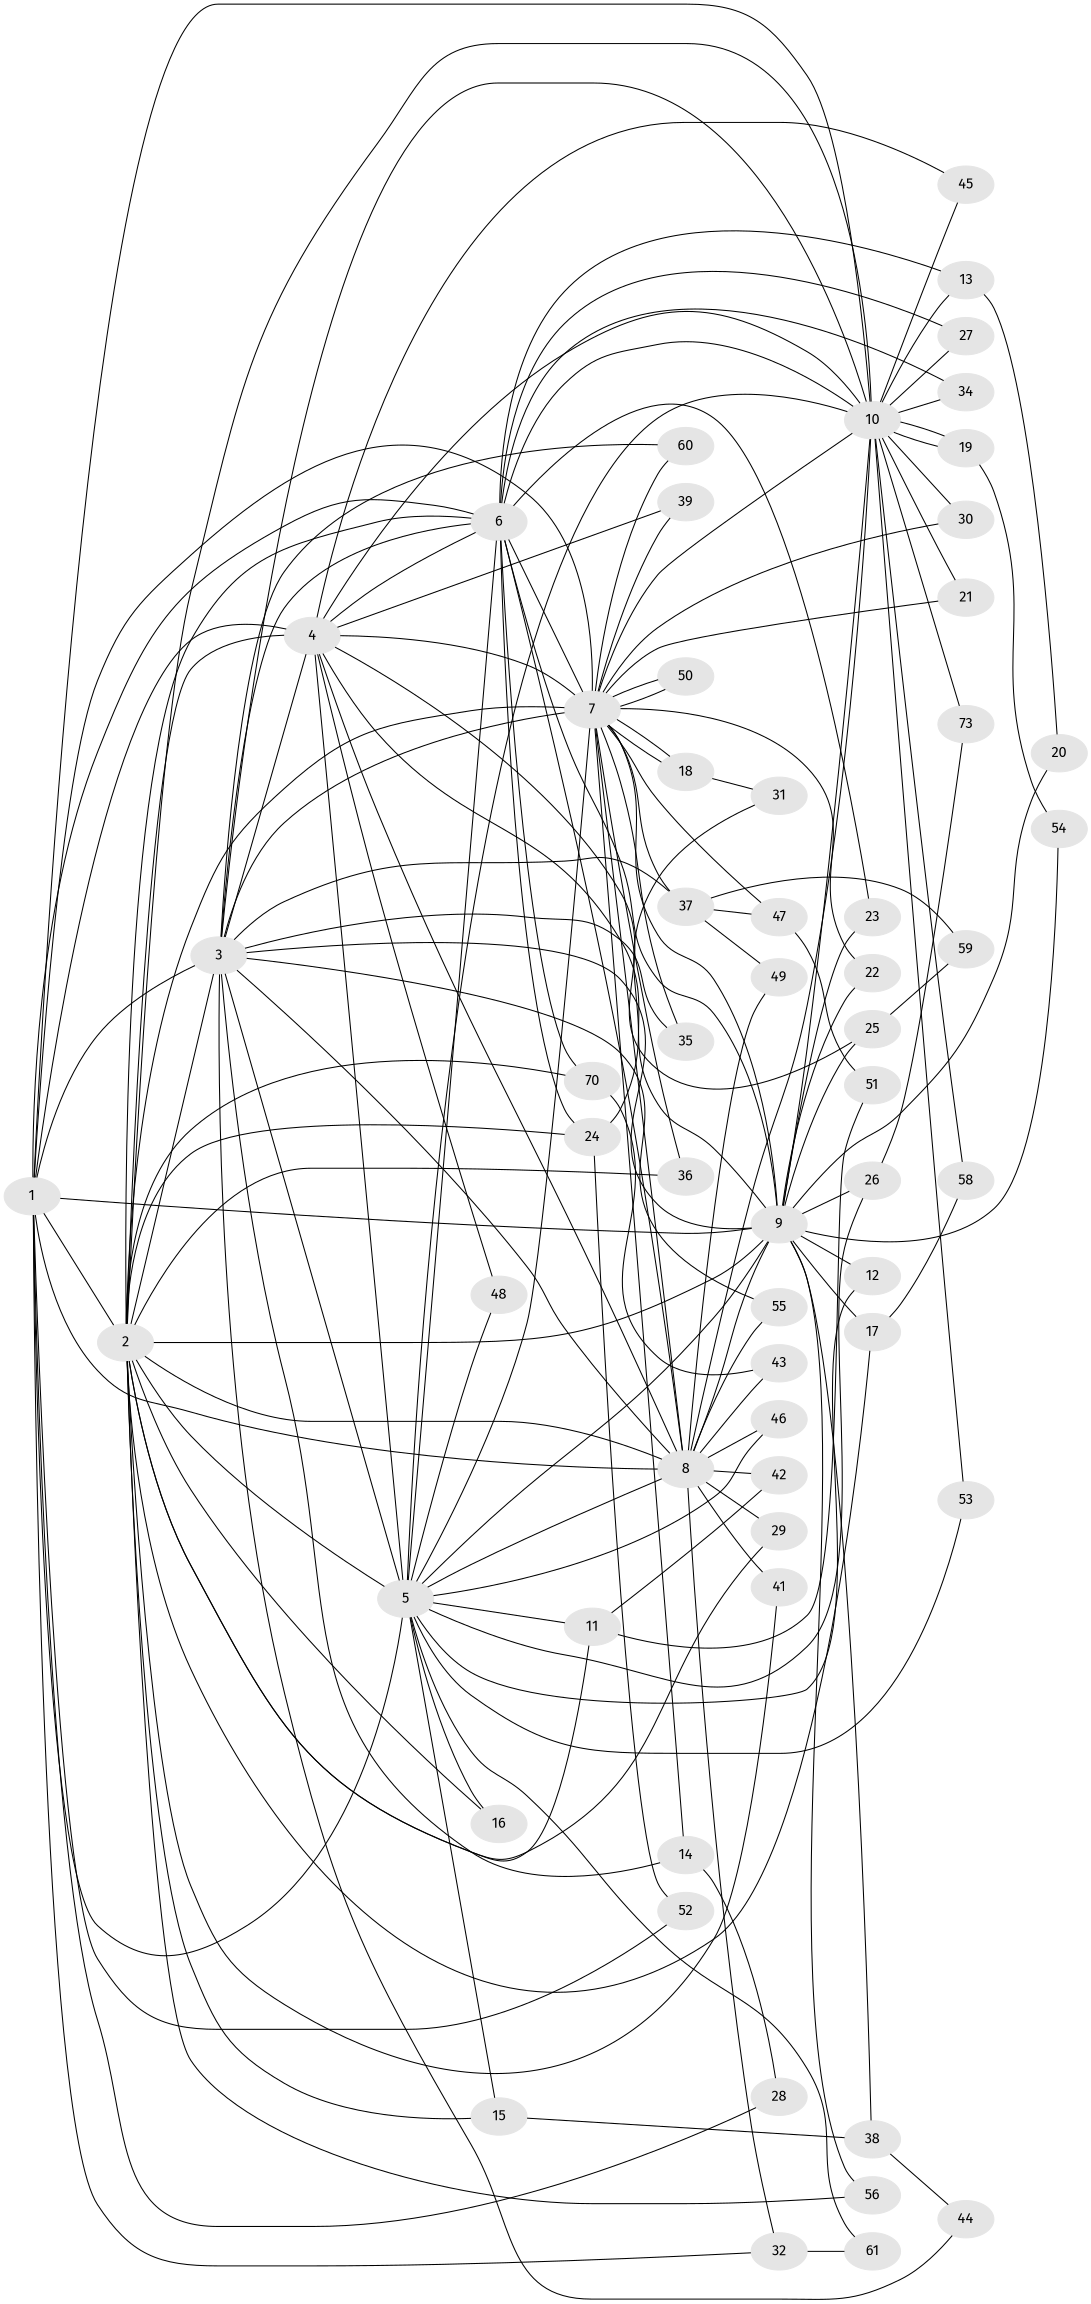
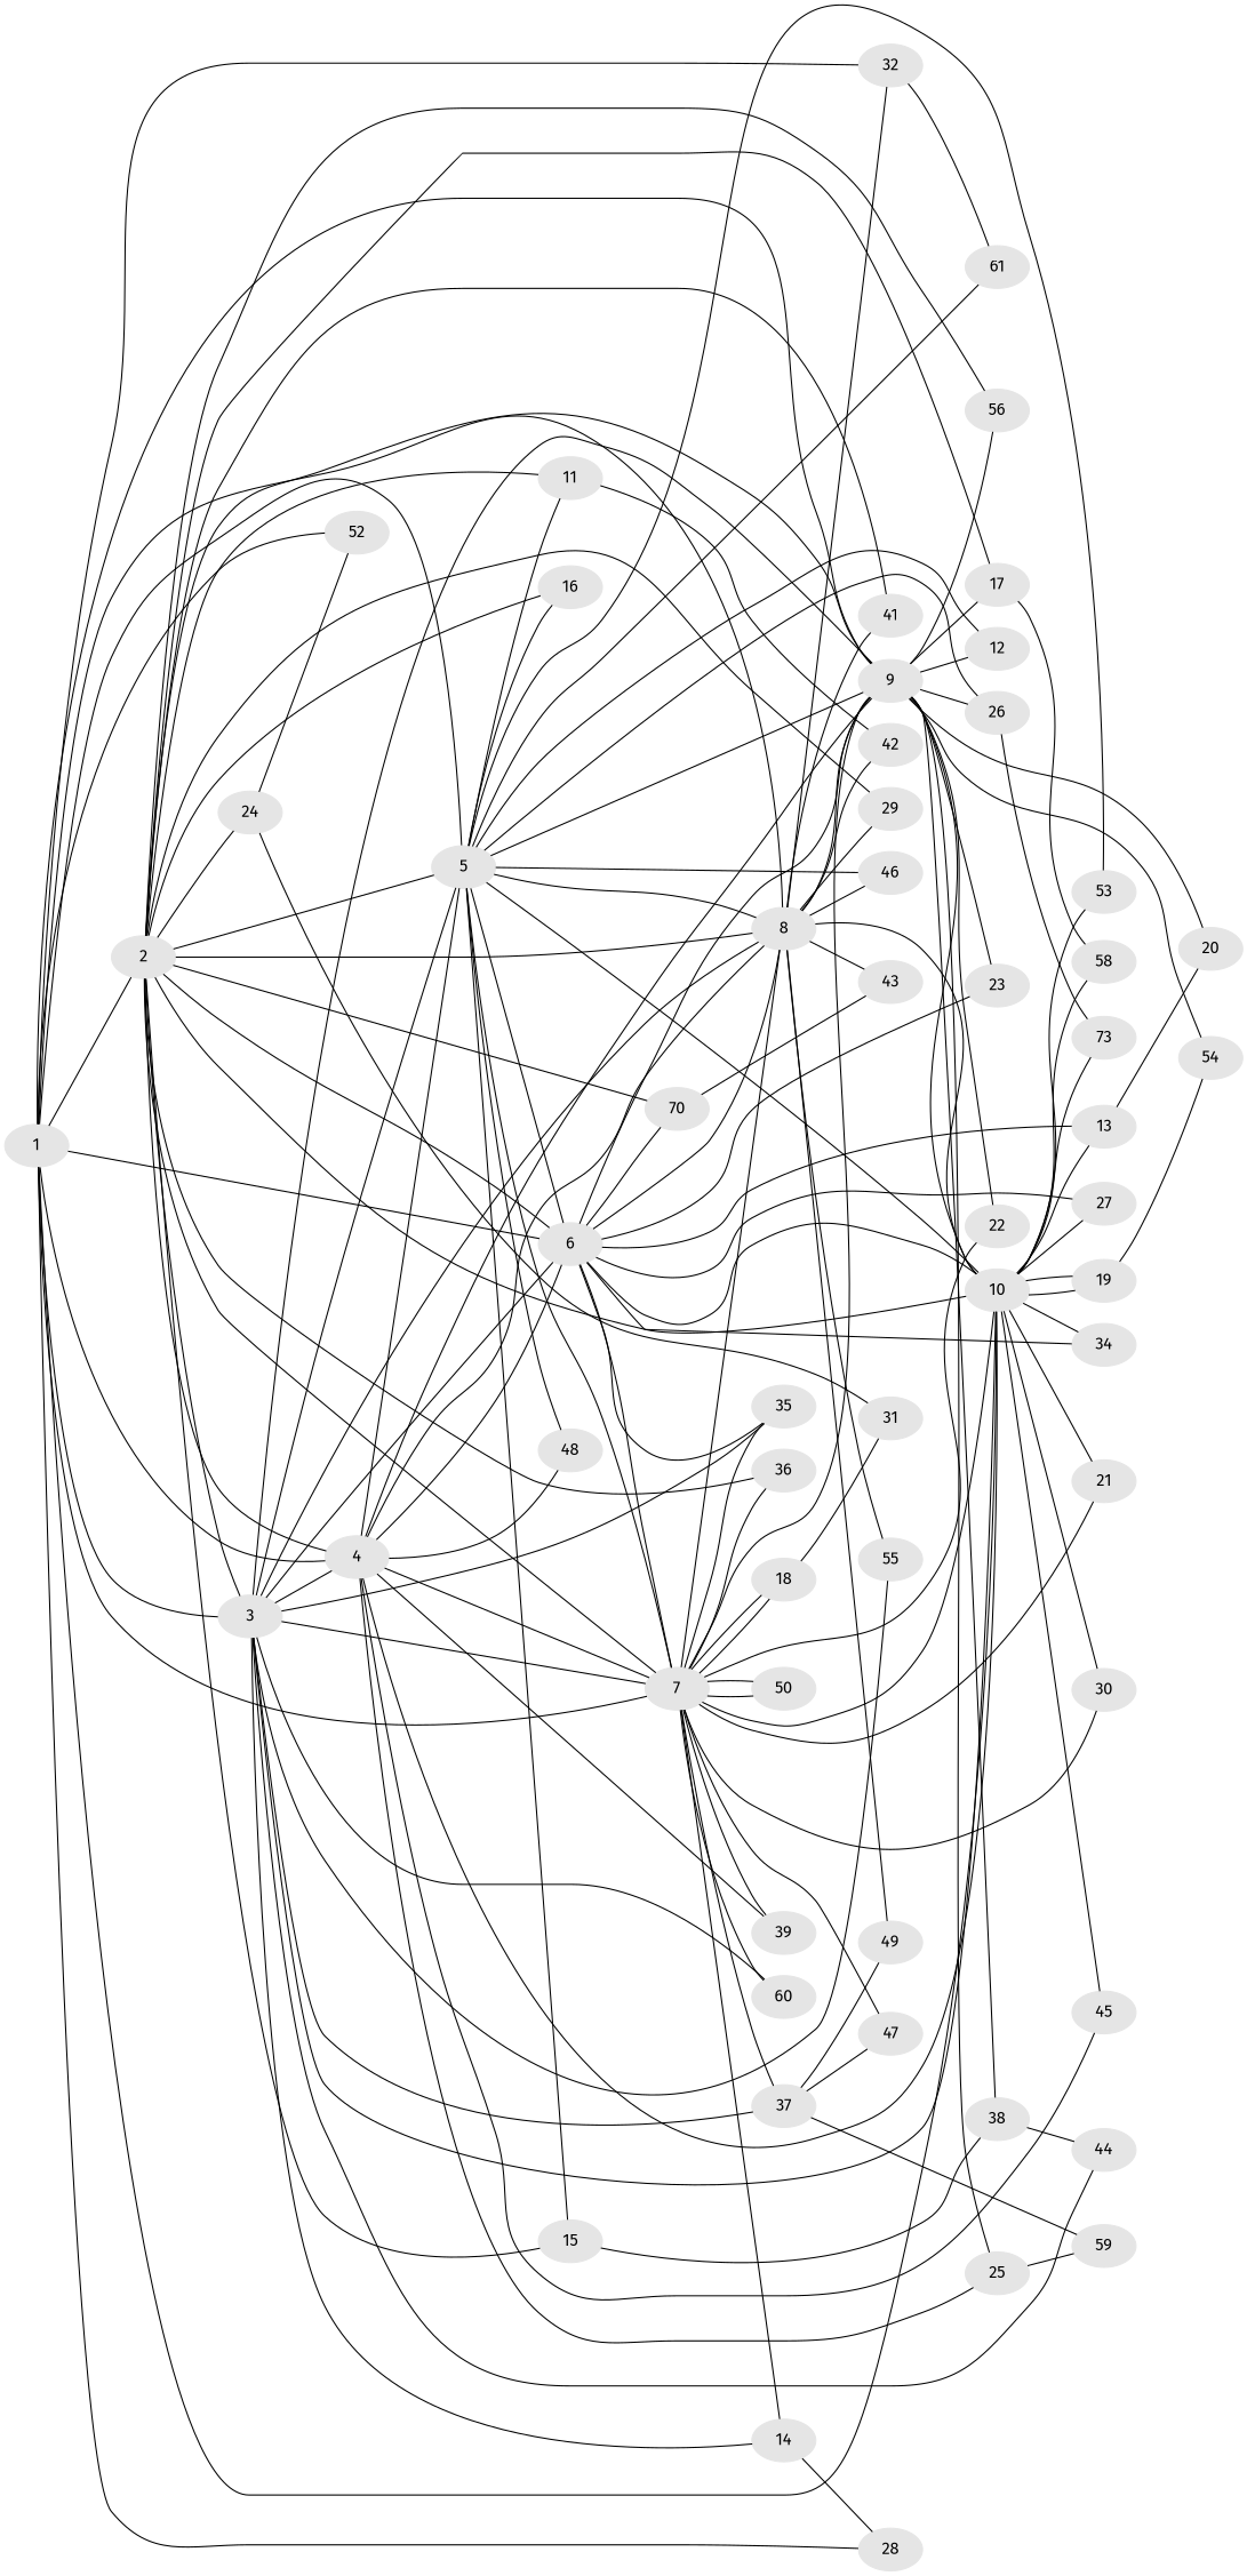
  graph {
    fontname="Fira Sans"
    rankdir=LR
    node [color=gray90 fontname="Fira Sans" style=filled]
    edge [fontname="Fira Sans"]
    1
    2
    3
    4
    5
    6
    7
    8
    9
    10
    28
    32
    52
    11
    15
    16
    17
    24
    29
    36
    n21 [label=70]
    41
    56
    14
    35
    37
    44
    55
    60
    25
    39
    45
    48
    12
    26
    46
    53
    61
    13
    23
    27
    34
    18
    21
    22
    30
    47
    50
    42
    43
    49
    20
    38
    54
    19
    n56 [label=73]
    58
-   51
    31
    59
    1 -- 2
    1 -- 3
    1 -- 4
    1 -- 5
    1 -- 6
    1 -- 7
    1 -- 8
    1 -- 9
    1 -- 10
    1 -- 28
    1 -- 32
    1 -- 52
    2 -- 3
    2 -- 4
    2 -- 5
    2 -- 6
    2 -- 7
    2 -- 8
    2 -- 9
    2 -- 10
    2 -- 11
    2 -- 15
    2 -- 16
    2 -- 17
    2 -- 24
    2 -- 29
    2 -- 36
    2 -- n21
    2 -- 41
    2 -- 56
    3 -- 4
    3 -- 5
    3 -- 6
    3 -- 7
    3 -- 8
    3 -- 9
    3 -- 10
    3 -- 14
    3 -- 35
    3 -- 37
    3 -- 44
    3 -- 55
    3 -- 60
    4 -- 5
    4 -- 6
    4 -- 7
    4 -- 8
    4 -- 9
    4 -- 10
    4 -- 25
    4 -- 39
    4 -- 45
    4 -- 48
    5 -- 6
    5 -- 7
    5 -- 8
    5 -- 9
    5 -- 10
    5 -- 11
    5 -- 15
    5 -- 16
    5 -- 48
    5 -- 12
    5 -- 26
    5 -- 46
    5 -- 53
    5 -- 61
    6 -- 7
    6 -- 8
    6 -- 9
    6 -- 10
-   6 -- 24
+   6 -- 35
    6 -- n21
    6 -- 13
    6 -- 23
    6 -- 27
    6 -- 34
    7 -- 8
    7 -- 9
    7 -- 10
    7 -- 36
    7 -- 14
    7 -- 35
    7 -- 37
    7 -- 60
    7 -- 39
    7 -- 18
    7 -- 18
    7 -- 21
    7 -- 22
    7 -- 30
    7 -- 47
    7 -- 50
    7 -- 50
    8 -- 9
    8 -- 10
    8 -- 32
    8 -- 29
    8 -- 41
    8 -- 55
    8 -- 46
    8 -- 42
    8 -- 43
    8 -- 49
    9 -- 10
    9 -- 17
    9 -- 56
    9 -- 25
    9 -- 12
    9 -- 26
    9 -- 23
    9 -- 22
    9 -- 20
    9 -- 38
    9 -- 54
    10 -- 45
    10 -- 53
    10 -- 13
    10 -- 27
    10 -- 34
    10 -- 21
    10 -- 30
    10 -- 19
    10 -- 19
    10 -- n56
    10 -- 58
    32 -- 61
    11 -- 42
-   11 -- 51
    15 -- 38
    17 -- 58
    24 -- 52
    24 -- 31
    n21 -- 43
    14 -- 28
    37 -- 47
    37 -- 49
    37 -- 59
    25 -- 59
    26 -- n56
    13 -- 20
    18 -- 31
-   47 -- 51
    38 -- 44
    19 -- 54
  }
